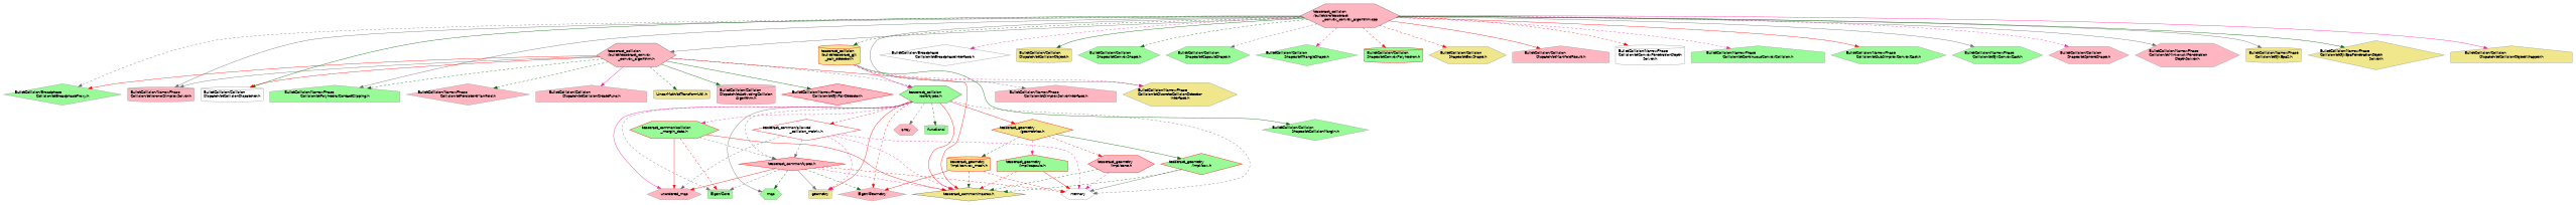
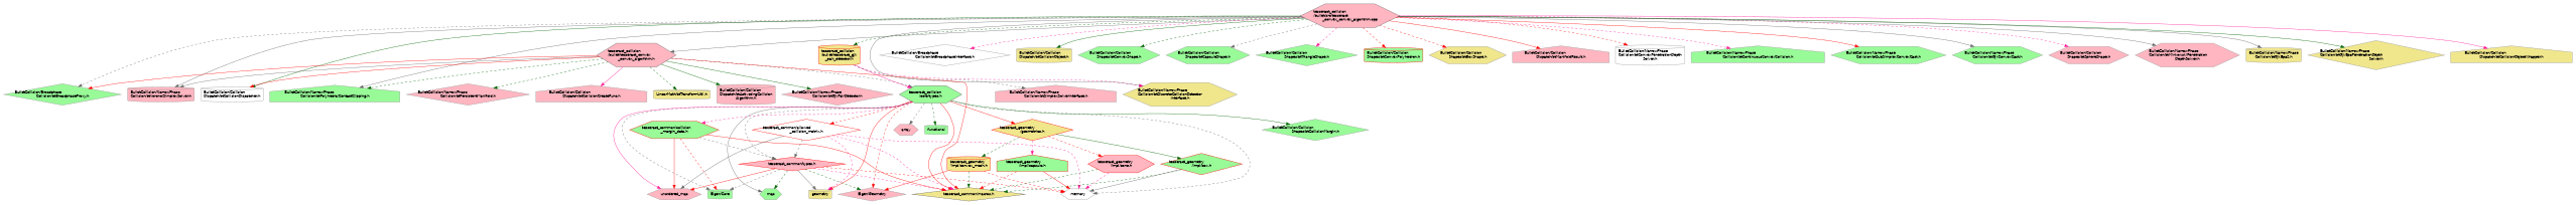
  digraph {
    node [color=grey60 fillcolor=palegreen fontname=Helvetica fontsize=10 shape=hexagon style=filled]
    edge [color=gray40 fontname=Helvetica fontsize=10 labelfontname=Helvetica labelfontsize=10 style=dashed]
    n1 [color=gray40 fillcolor=lightpink fontcolor=black height=0.2 label="tesseract_collision\l/bullet/src/tesseract\l_convex_convex_algorithm.cpp" width=0.4]
    n2 [color=grey40 fillcolor=lightpink height=0.2 label="tesseract_collision\l/bullet/tesseract_convex\l_convex_algorithm.h" width=0.4]
    n3 [height=0.2 label="BulletCollision/Broadphase\lCollision/btBroadphaseProxy.h" shape=diamond width=0.4]
    n4 [fillcolor=lightpink height=0.2 label="BulletCollision/NarrowPhase\lCollision/btVoronoiSimplexSolver.h" shape=cylinder width=0.4]
    n5 [fillcolor=white height=0.2 label="BulletCollision/Collision\lDispatch/btCollisionDispatcher.h" shape=cylinder width=0.4]
    n6 [height=0.2 label="BulletCollision/NarrowPhase\lCollision/btPolyhedralContactClipping.h" shape=house width=0.4]
    n7 [color=red fillcolor=khaki height=0.2 label="tesseract_collision\l/bullet/tesseract_gjk\l_pair_detector.h" shape=cylinder width=0.4]
    n8 [fillcolor=khaki height=0.2 label="BulletCollision/NarrowPhase\lCollision/btDiscreteCollisionDetector\lInterface.h" width=0.4]
    n9 [fillcolor=white height=0.2 label="BulletCollision/Broadphase\lCollision/btBroadphaseInterface.h" shape=diamond width=0.4]
    n10 [fillcolor=khaki height=0.2 label="BulletCollision/Collision\lDispatch/btCollisionObject.h" shape=cylinder width=0.4]
    n11 [height=0.2 label="BulletCollision/Collision\lShapes/btConvexShape.h" width=0.4]
    n12 [height=0.2 label="BulletCollision/Collision\lShapes/btCapsuleShape.h" width=0.4]
    n13 [height=0.2 label="BulletCollision/Collision\lShapes/btTriangleShape.h" shape=diamond width=0.4]
    n14 [color=red height=0.2 label="BulletCollision/Collision\lShapes/btConvexPolyhedron.h" shape=cylinder width=0.4]
    n15 [fillcolor=khaki height=0.2 label="BulletCollision/Collision\lShapes/btBoxShape.h" width=0.4]
    n16 [fillcolor=lightpink height=0.2 label="BulletCollision/Collision\lDispatch/btManifoldResult.h" shape=house width=0.4]
    n17 [fillcolor=white height=0.2 label="BulletCollision/NarrowPhase\lCollision/btConvexPenetrationDepth\lSolver.h" shape=cylinder width=0.4]
    n18 [height=0.2 label="BulletCollision/NarrowPhase\lCollision/btContinuousConvexCollision.h" shape=house width=0.4]
    n19 [height=0.2 label="BulletCollision/NarrowPhase\lCollision/btSubSimplexConvexCast.h" width=0.4]
    n20 [height=0.2 label="BulletCollision/NarrowPhase\lCollision/btGjkConvexCast.h" width=0.4]
    n21 [fillcolor=lightpink height=0.2 label="BulletCollision/Collision\lShapes/btSphereShape.h" width=0.4]
    n22 [fillcolor=lightpink height=0.2 label="BulletCollision/NarrowPhase\lCollision/btMinkowskiPenetration\lDepthSolver.h" width=0.4]
    n23 [fillcolor=khaki height=0.2 label="BulletCollision/NarrowPhase\lCollision/btGjkEpa2.h" shape=cylinder width=0.4]
    n24 [fillcolor=khaki height=0.2 label="BulletCollision/NarrowPhase\lCollision/btGjkEpaPenetrationDepth\lSolver.h" shape=diamond width=0.4]
    n25 [fillcolor=khaki height=0.2 label="BulletCollision/Collision\lDispatch/btCollisionObjectWrapper.h" shape=house width=0.4]
    n26 [color=grey40 fillcolor=khaki height=0.2 label="tesseract_common/macros.h" shape=diamond width=0.4]
    n27 [fillcolor=lightpink height=0.2 label="BulletCollision/Collision\lDispatch/btActivatingCollision\lAlgorithm.h" shape=cylinder width=0.4]
-   n28 [color=red fillcolor=lightpink height=0.2 label="BulletCollision/NarrowPhase\lCollision/btGjkPairDetector.h" shape=diamond width=0.4]
+   n28 [fillcolor=lightpink height=0.2 label="BulletCollision/NarrowPhase\lCollision/btGjkPairDetector.h" shape=diamond width=0.4]
    n29 [fillcolor=lightpink height=0.2 label="BulletCollision/NarrowPhase\lCollision/btPersistentManifold.h" shape=diamond width=0.4]
    n30 [fillcolor=lightpink height=0.2 label="BulletCollision/Collision\lDispatch/btCollisionCreateFunc.h" shape=house width=0.4]
    n31 [fillcolor=khaki height=0.2 label="LinearMath/btTransformUtil.h" shape=cylinder width=0.4]
    n32 [color=grey40 height=0.2 label="tesseract_collision\l/core/types.h" width=0.4]
    n33 [height=0.2 label="BulletCollision/Collision\lShapes/btCollisionMargin.h" shape=diamond width=0.4]
    n34 [fillcolor=lightpink height=0.2 label="BulletCollision/NarrowPhase\lCollision/btSimplexSolverInterface.h" shape=house width=0.4]
    n35 [height=0.2 label="Eigen/Core" shape=cylinder width=0.4]
    n36 [fillcolor=lightpink height=0.2 label="Eigen/Geometry" shape=diamond width=0.4]
    n37 [fillcolor=khaki height=0.2 label=geometry shape=cylinder width=0.4]
    n38 [fillcolor=white height=0.2 label=memory width=0.4]
    n39 [height=0.2 label=map width=0.4]
    n40 [fillcolor=lightpink height=0.2 label=array width=0.4]
    n41 [fillcolor=lightpink height=0.2 label=unordered_map width=0.4]
    n42 [height=0.2 label=functional shape=cylinder width=0.4]
    n43 [color=red fillcolor=khaki height=0.2 label="tesseract_geometry\l/geometries.h" shape=diamond width=0.4]
    n44 [color=red fillcolor=lightpink height=0.2 label="tesseract_common/types.h" shape=diamond width=0.4]
    n45 [color=red height=0.2 label="tesseract_common/collision\l_margin_data.h" width=0.4]
    n46 [color=red fillcolor=white height=0.2 label="tesseract_common/allowed\l_collision_matrix.h" shape=diamond width=0.4]
    n47 [color=red height=0.2 label="tesseract_geometry\l/impl/box.h" shape=diamond width=0.4]
    n48 [color=red height=0.2 label="tesseract_geometry\l/impl/capsule.h" shape=house width=0.4]
    n49 [color=red fillcolor=lightpink height=0.2 label="tesseract_geometry\l/impl/cone.h" width=0.4]
    n50 [color=red fillcolor=khaki height=0.2 label="tesseract_geometry\l/impl/convex_mesh.h" shape=cylinder width=0.4]
    n1 -> n2 [style=solid]
    n1 -> n3
    n1 -> n4 [style=solid]
    n1 -> n5 [color=darkgreen style=solid]
    n1 -> n6 [style=solid]
    n1 -> n7 [color=darkgreen]
    n1 -> n8 [style=solid]
    n1 -> n9 [color=deeppink]
    n1 -> n10 [color=darkgreen style=solid]
    n1 -> n11 [color=darkgreen]
    n1 -> n12
    n1 -> n13 [color=deeppink]
    n1 -> n14 [color=red]
    n1 -> n15 [color=red]
    n1 -> n16 [color=red style=solid]
    n1 -> n17 [color=red]
    n1 -> n18 [color=deeppink]
    n1 -> n19 [color=red style=solid]
    n1 -> n20 [style=solid]
    n1 -> n21 [color=deeppink]
    n1 -> n22 [style=solid]
    n1 -> n23 [style=solid]
    n1 -> n24 [color=darkgreen style=solid]
    n1 -> n25 [color=deeppink style=solid]
    n2 -> n3 [color=red style=solid]
    n2 -> n4 [style=solid]
    n2 -> n5 [color=red style=solid]
    n2 -> n6 [color=darkgreen]
    n2 -> n26 [color=red style=solid]
    n2 -> n27 [color=darkgreen style=solid]
    n2 -> n28 [color=darkgreen style=solid]
    n2 -> n29 [color=darkgreen]
    n2 -> n30 [color=deeppink style=solid]
    n2 -> n31 [color=darkgreen]
    n2 -> n32
    n7 -> n8 [color=deeppink]
    n7 -> n32 [color=deeppink style=solid]
-   n7 -> n33 [color=darkgreen style=solid]
+   n32 -> n33 [color=darkgreen style=solid]
    n7 -> n34
    n32 -> n26 [color=red style=solid]
    n32 -> n35
    n32 -> n36 [color=red]
    n32 -> n37 [color=red style=solid]
    n32 -> n38
    n32 -> n39 [style=solid]
    n32 -> n40
    n32 -> n41 [color=deeppink style=solid]
    n32 -> n42 [color=darkgreen]
    n32 -> n43 [color=red style=solid]
    n32 -> n44
    n32 -> n45 [color=deeppink]
    n32 -> n46 [color=red]
    n43 -> n47 [color=darkgreen style=solid]
    n43 -> n48 [color=deeppink]
    n43 -> n49 [color=red]
    n43 -> n50 [color=darkgreen]
    n44 -> n26 [color=deeppink]
    n44 -> n35
    n44 -> n36 [color=darkgreen]
    n44 -> n37 [style=solid]
    n44 -> n38 [color=red]
    n44 -> n39 [color=darkgreen]
    n44 -> n41 [color=red style=solid]
    n45 -> n26 [color=red style=solid]
    n45 -> n35 [color=red]
    n45 -> n41 [color=red style=solid]
    n45 -> n44
    n46 -> n26 [color=deeppink]
    n46 -> n37 [color=deeppink]
    n46 -> n38 [color=deeppink]
-   n46 -> n41
+   n46 -> n41 [style=solid]
    n46 -> n44
    n47 -> n26 [color=darkgreen]
    n47 -> n38 [style=solid]
    n48 -> n26 [color=red]
    n48 -> n38 [color=red style=solid]
    n49 -> n26 [color=darkgreen]
    n49 -> n38 [color=deeppink]
    n50 -> n26 [color=darkgreen]
    n50 -> n36 [color=red style=solid]
    n50 -> n38 [color=red]
  }
